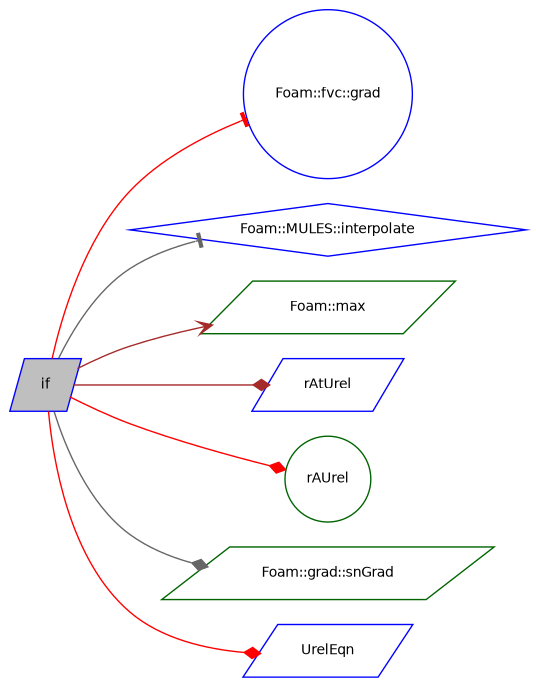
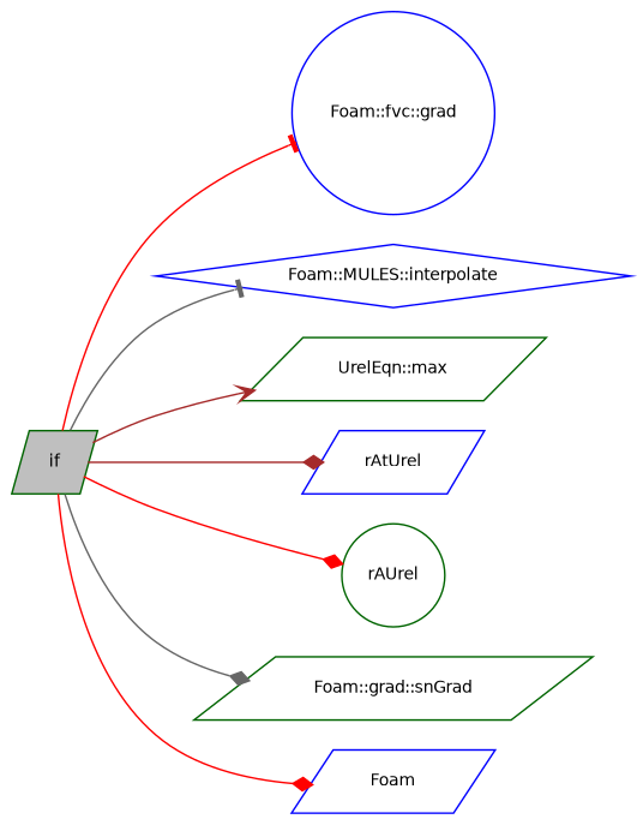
  digraph {
    rankdir=LR
    node [color=blue fontname=Helvetica fontsize=10 shape=parallelogram]
    edge [arrowhead=diamond color=red fontname=Helvetica fontsize=10 labelfontname=Helvetica labelfontsize=10 style=solid]
-   n1 [fillcolor=grey75 fontcolor=black height=0.2 label=if style=filled width=0.4]
+   n1 [color=darkgreen fillcolor=grey75 fontcolor=black height=0.2 label=if style=filled width=0.4]
    n2 [height=0.2 label="Foam::fvc::grad" shape=circle width=0.4]
    n3 [height=0.2 label="Foam::MULES::interpolate" shape=diamond width=0.4]
-   n4 [color=darkgreen height=0.2 label="Foam::max" width=0.4]
+   n4 [color=darkgreen height=0.2 label="UrelEqn::max" width=0.4]
    n5 [height=0.2 label=rAtUrel width=0.4]
    n6 [color=darkgreen height=0.2 label=rAUrel shape=circle width=0.4]
    n7 [color=darkgreen height=0.2 label="Foam::grad::snGrad" width=0.4]
-   n8 [height=0.2 label=UrelEqn width=0.4]
+   n8 [height=0.2 label=Foam width=0.4]
    n1 -> n2 [arrowhead=tee]
    n1 -> n3 [arrowhead=tee color=gray40]
    n1 -> n4 [arrowhead=vee color=brown]
    n1 -> n5 [color=brown]
    n1 -> n6
    n1 -> n7 [color=gray40]
    n1 -> n8
  }
